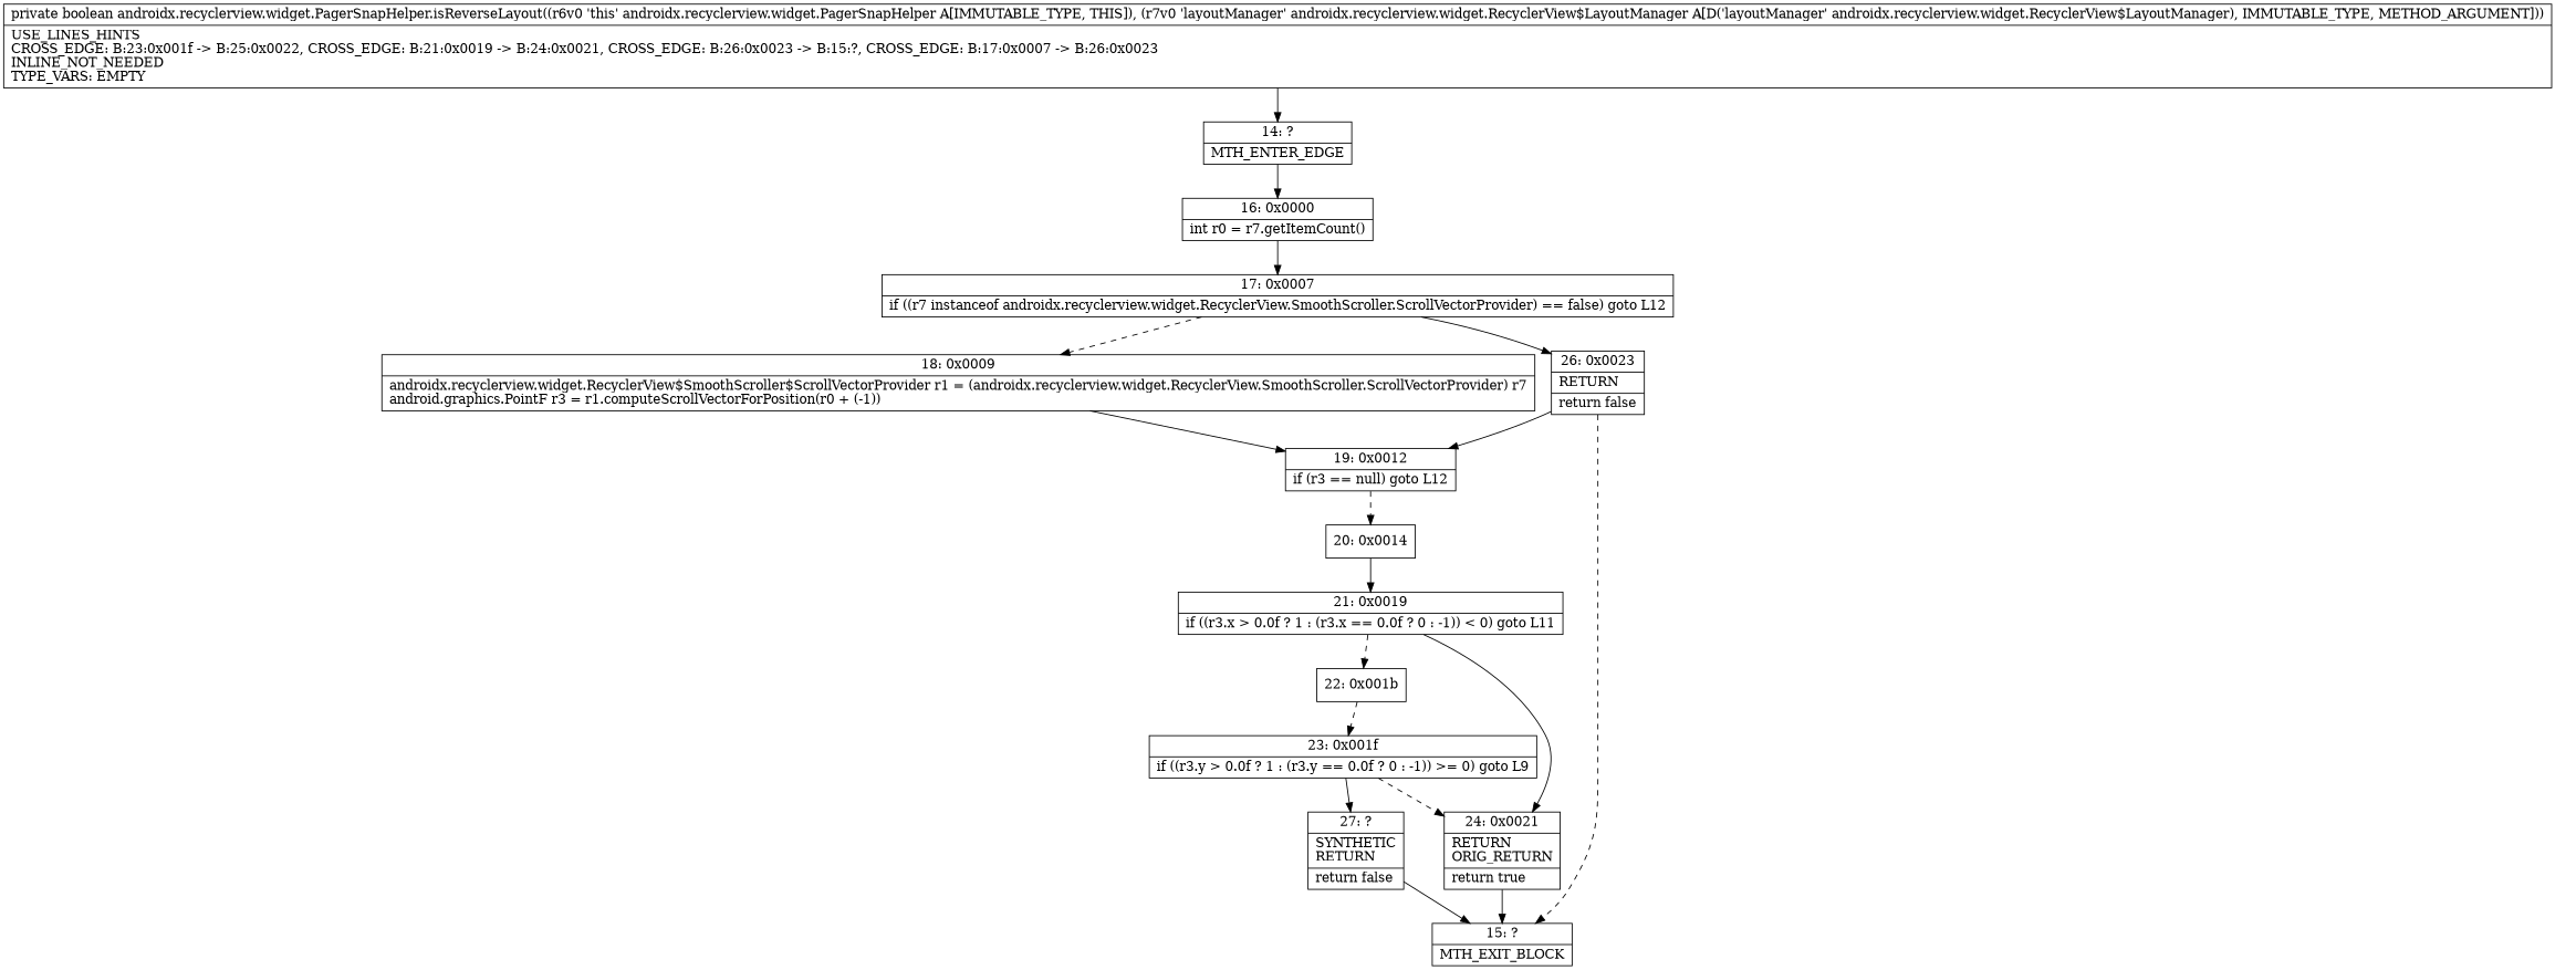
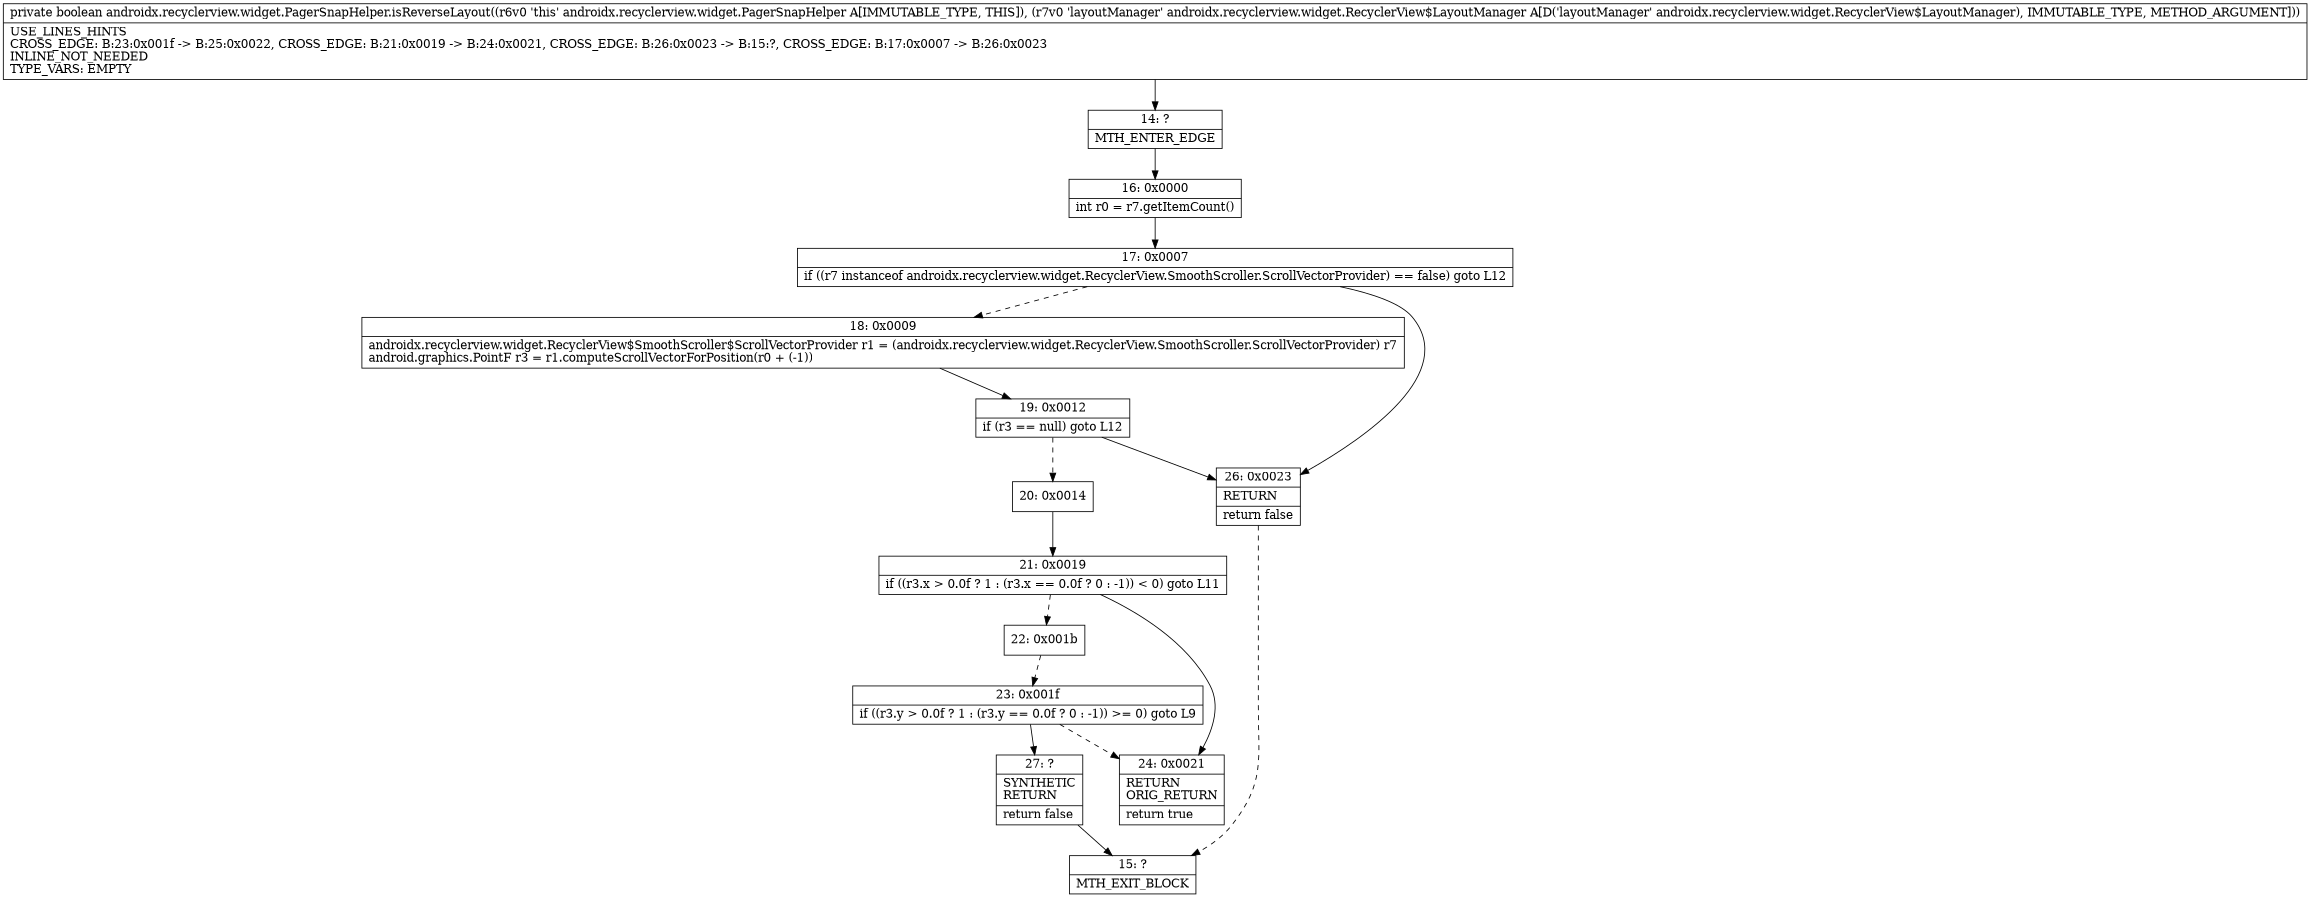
  digraph {
    node [shape=record]
    n1 [label="{14\:\ ?|MTH_ENTER_EDGE\l}"]
    n2 [label="{16\:\ 0x0000|int r0 = r7.getItemCount()\l}"]
    n3 [label="{17\:\ 0x0007|if ((r7 instanceof androidx.recyclerview.widget.RecyclerView.SmoothScroller.ScrollVectorProvider) == false) goto L12\l}"]
    n4 [label="{18\:\ 0x0009|androidx.recyclerview.widget.RecyclerView$SmoothScroller$ScrollVectorProvider r1 = (androidx.recyclerview.widget.RecyclerView.SmoothScroller.ScrollVectorProvider) r7\landroid.graphics.PointF r3 = r1.computeScrollVectorForPosition(r0 + (\-1))\l}"]
    n5 [label="{26\:\ 0x0023|RETURN\l|return false\l}"]
    n6 [label="{19\:\ 0x0012|if (r3 == null) goto L12\l}"]
    n7 [label="{15\:\ ?|MTH_EXIT_BLOCK\l}"]
    n8 [label="{20\:\ 0x0014}"]
    n9 [label="{21\:\ 0x0019|if ((r3.x \> 0.0f ? 1 : (r3.x == 0.0f ? 0 : \-1)) \< 0) goto L11\l}"]
    n10 [label="{22\:\ 0x001b}"]
    n11 [label="{24\:\ 0x0021|RETURN\lORIG_RETURN\l|return true\l}"]
    n12 [label="{23\:\ 0x001f|if ((r3.y \> 0.0f ? 1 : (r3.y == 0.0f ? 0 : \-1)) \>= 0) goto L9\l}"]
    n13 [label="{27\:\ ?|SYNTHETIC\lRETURN\l|return false\l}"]
    n14 [label="{private boolean androidx.recyclerview.widget.PagerSnapHelper.isReverseLayout((r6v0 'this' androidx.recyclerview.widget.PagerSnapHelper A[IMMUTABLE_TYPE, THIS]), (r7v0 'layoutManager' androidx.recyclerview.widget.RecyclerView$LayoutManager A[D('layoutManager' androidx.recyclerview.widget.RecyclerView$LayoutManager), IMMUTABLE_TYPE, METHOD_ARGUMENT]))  | USE_LINES_HINTS\lCROSS_EDGE: B:23:0x001f \-\> B:25:0x0022, CROSS_EDGE: B:21:0x0019 \-\> B:24:0x0021, CROSS_EDGE: B:26:0x0023 \-\> B:15:?, CROSS_EDGE: B:17:0x0007 \-\> B:26:0x0023\lINLINE_NOT_NEEDED\lTYPE_VARS: EMPTY\l}"]
    n1 -> n2
    n2 -> n3
    n3 -> n4 [style=dashed]
    n3 -> n5
    n4 -> n6
    n5 -> n7 [style=dashed]
-   n5 -> n6
+   n6 -> n5
    n6 -> n8 [style=dashed]
    n8 -> n9
    n9 -> n10 [style=dashed]
    n9 -> n11
    n10 -> n12 [style=dashed]
-   n11 -> n7
    n12 -> n11 [style=dashed]
    n12 -> n13
    n13 -> n7
    n14 -> n1
  }
